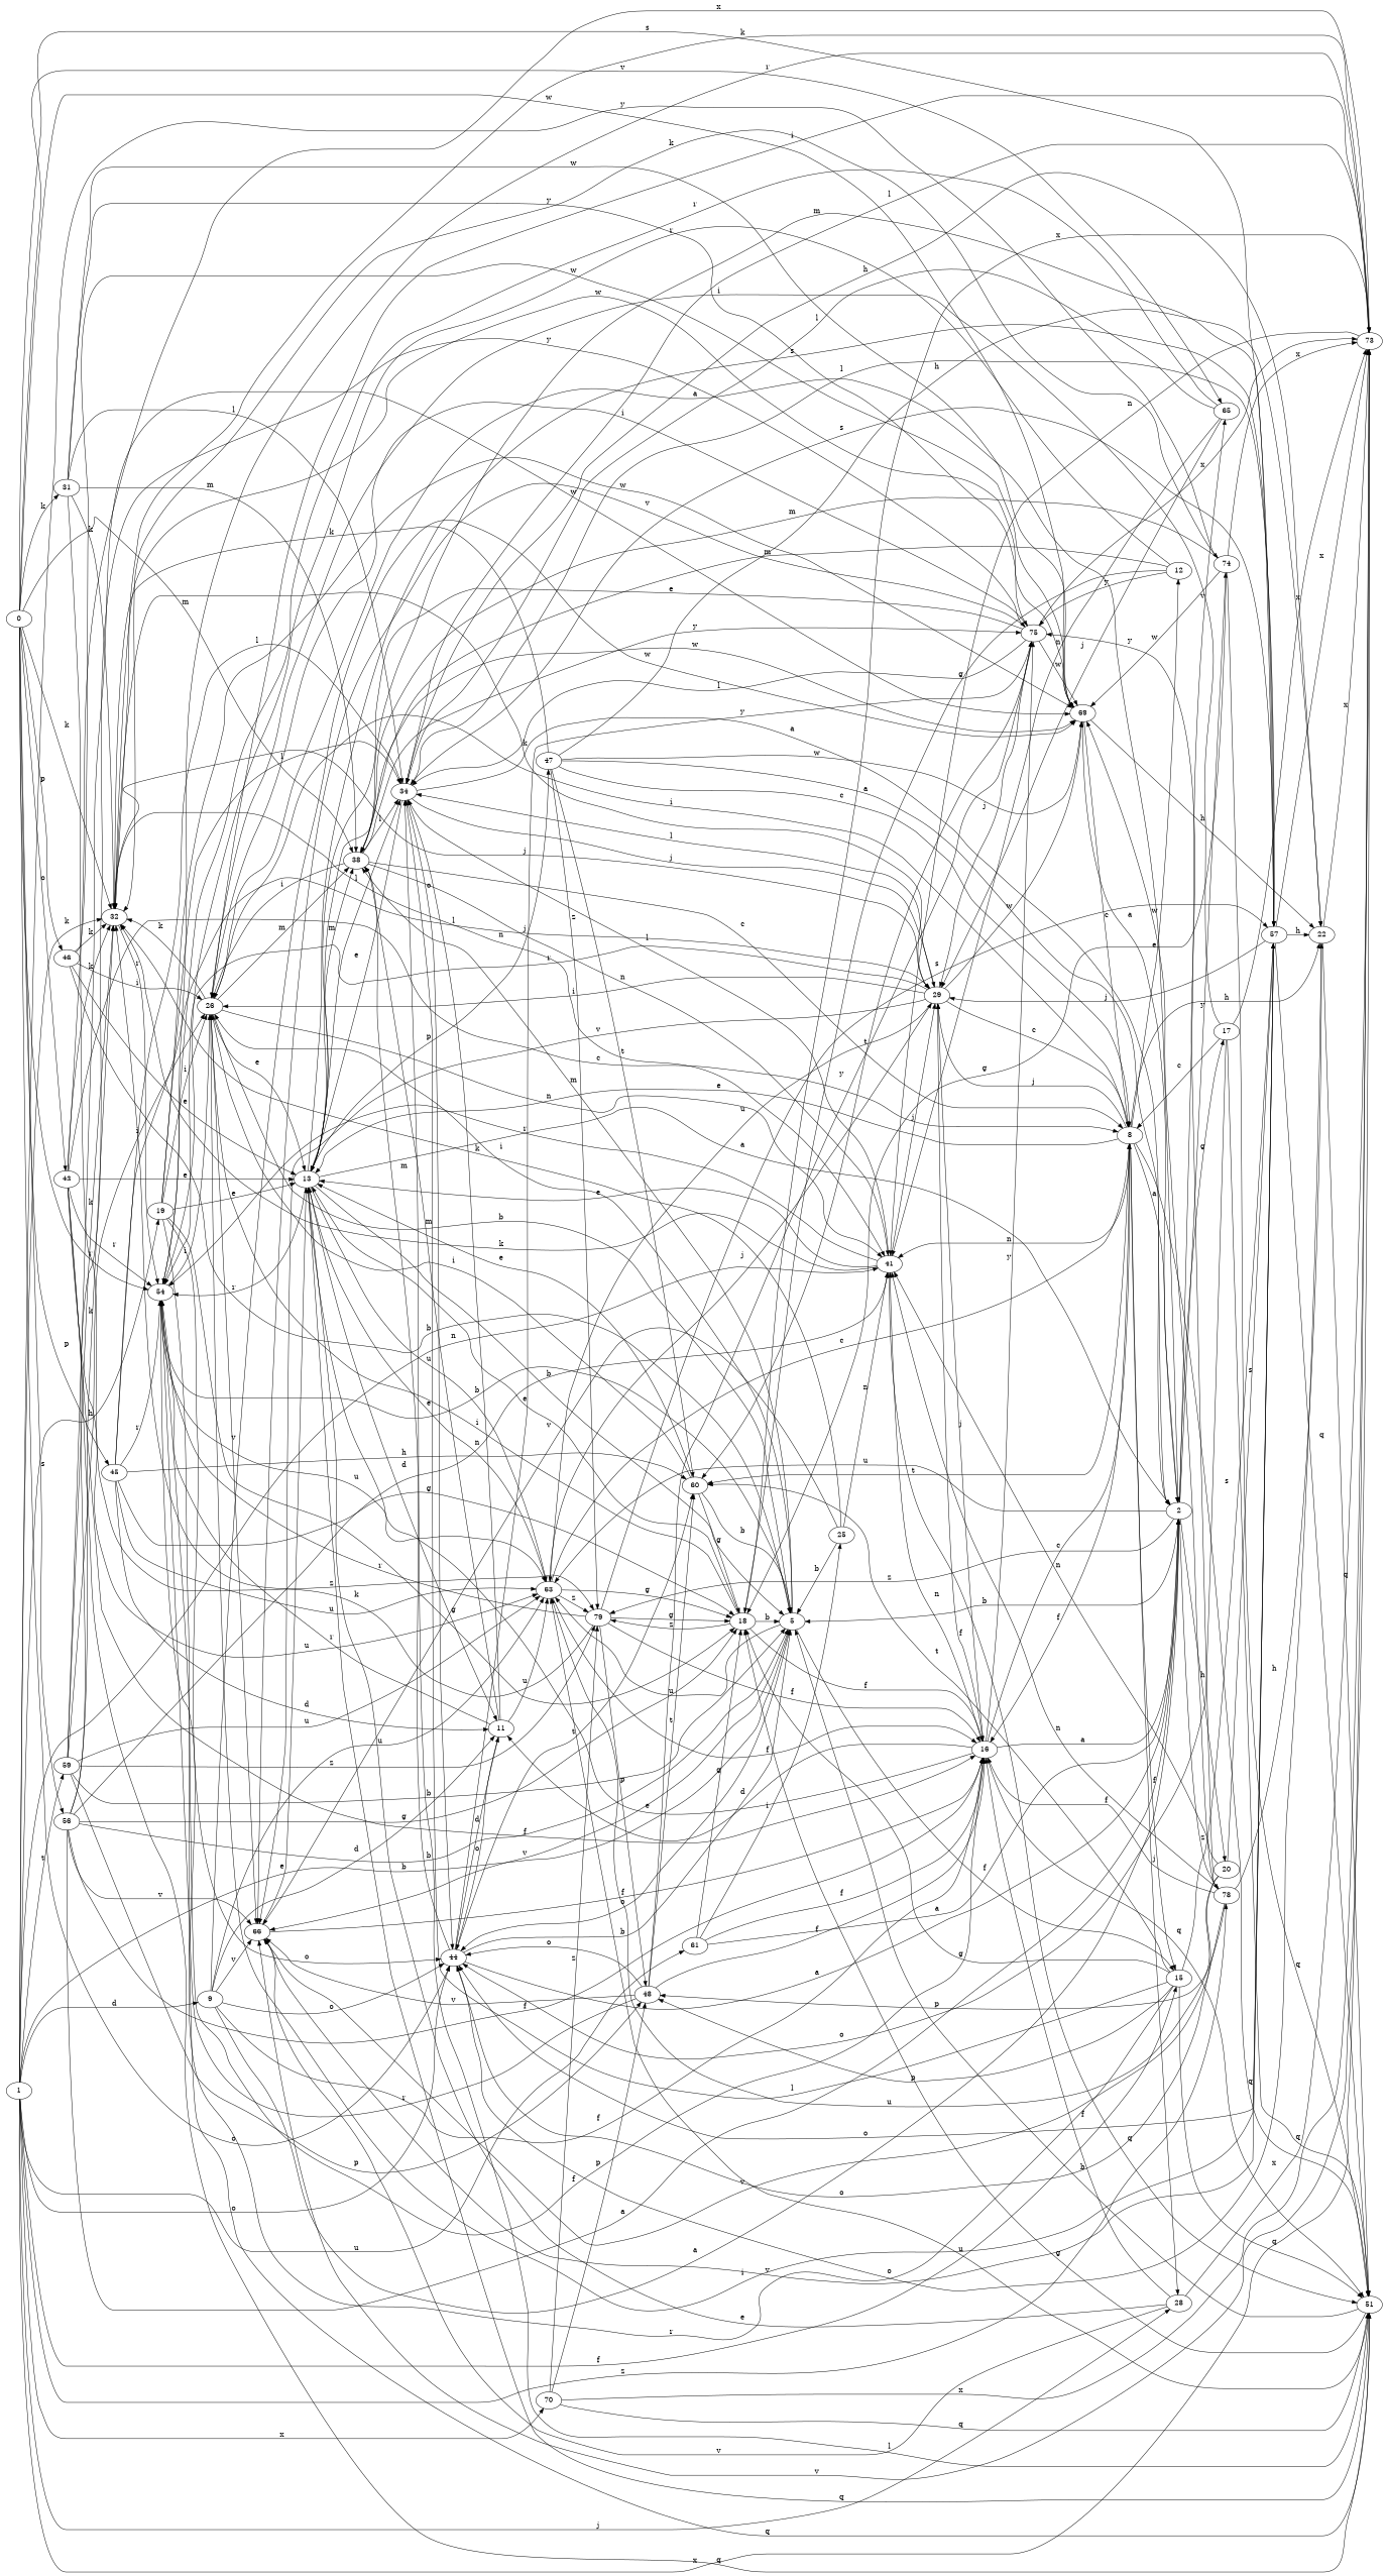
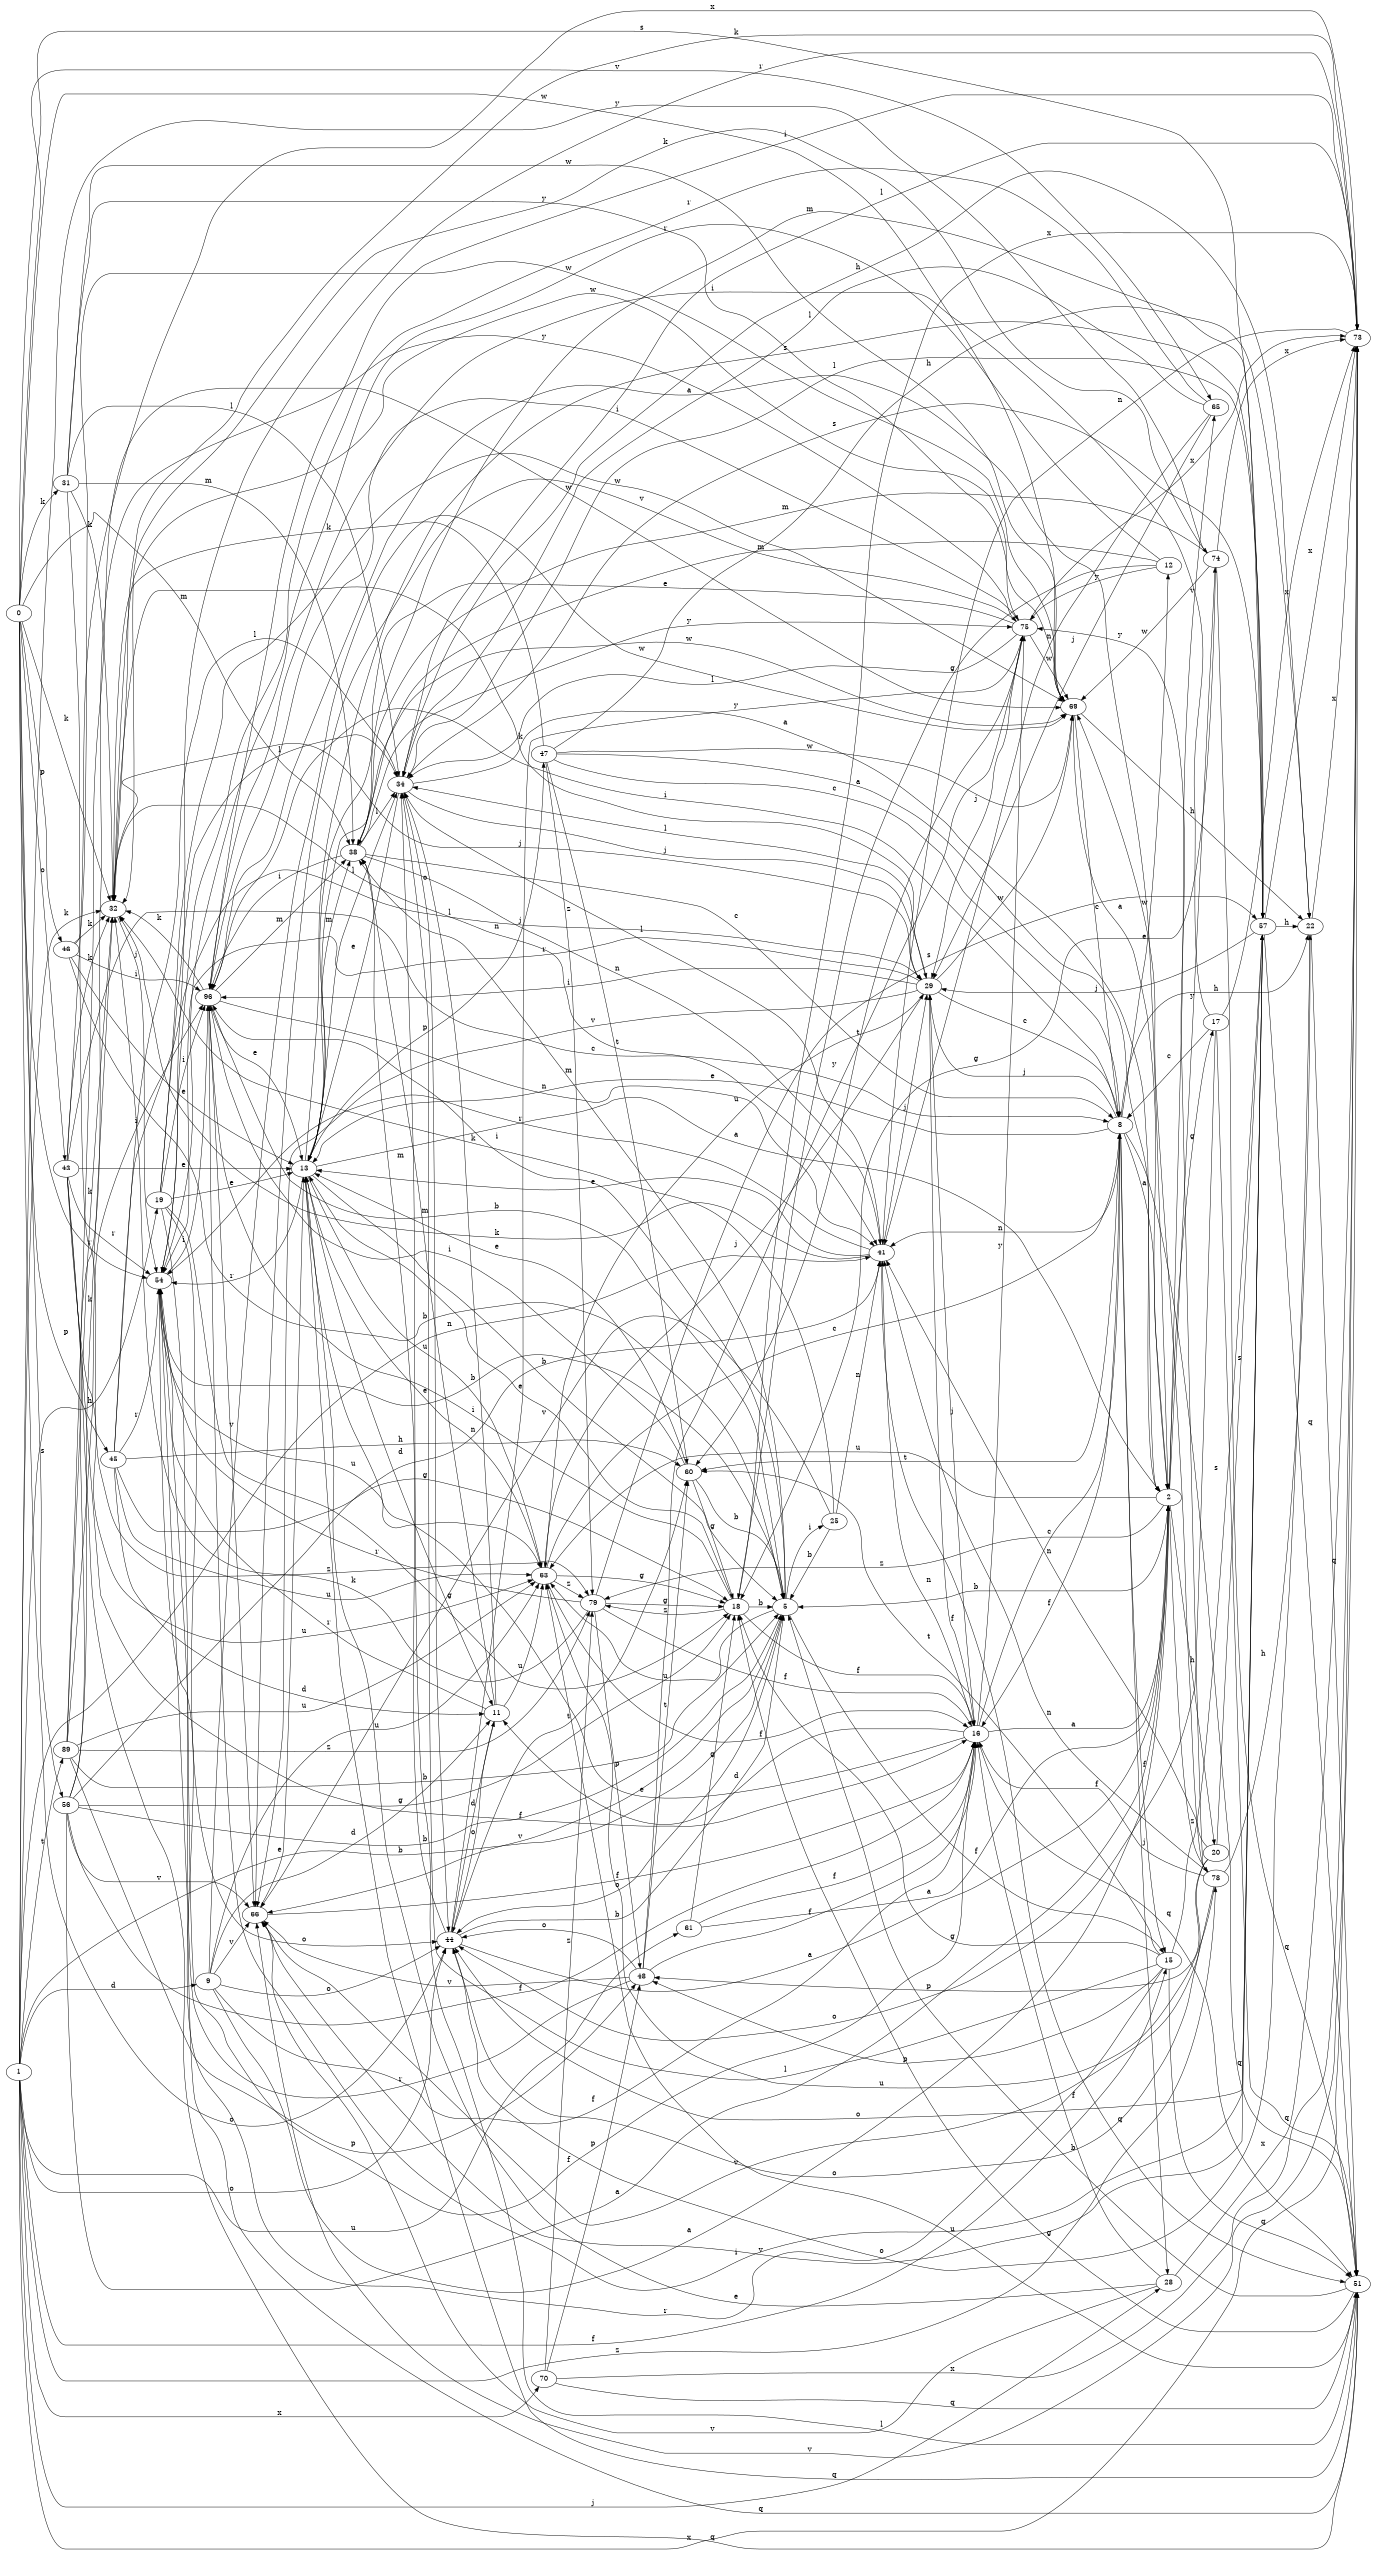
  strict digraph {
    rankdir=LR
    0
    31
    32
    38
    43
    44
    45
    46
    54
    56
    57
    65
    69
    79
    34
    75
    41
    29
-   26
+   26 [label=96]
    8
    73
    63
    13
    16
    51
    5
    2
    60
    11
    18
    66
    22
    1
    9
    15
    19
    28
-   59
+   59 [label=89]
    61
    70
    74
    78
    25
    48
    17
    20
    12
    47
    0 -> 31 [label=k]
    0 -> 32 [label=k]
    0 -> 38 [label=m]
    0 -> 43 [label=o]
    0 -> 44 [label=o]
    0 -> 45 [label=p]
    0 -> 46 [label=p]
    0 -> 54 [label=r]
    0 -> 56 [label=s]
    0 -> 57 [label=s]
    0 -> 65 [label=v]
    0 -> 69 [label=w]
    31 -> 32 [label=k]
    31 -> 38 [label=m]
    31 -> 69 [label=w]
    31 -> 79 [label=z]
    31 -> 34 [label=l]
    31 -> 75 [label=y]
-   32 -> 54 [label=r]
+   32 -> 54 [label=j]
    32 -> 69 [label=w]
    32 -> 41 [label=n]
    32 -> 29 [label=j]
    38 -> 34 [label=l]
    38 -> 75 [label=y]
    38 -> 41 [label=n]
    38 -> 26 [label=i]
    38 -> 8 [label=c]
    43 -> 32 [label=k]
    43 -> 54 [label=r]
    43 -> 8 [label=c]
    43 -> 73 [label=x]
    43 -> 63 [label=u]
    43 -> 13 [label=e]
    43 -> 16 [label=f]
    43 -> 51 [label=q]
    44 -> 38 [label=m]
    44 -> 75 [label=y]
    44 -> 5 [label=b]
    44 -> 2 [label=a]
    44 -> 60 [label=t]
    44 -> 11 [label=d]
    45 -> 54 [label=r]
    45 -> 34 [label=l]
    45 -> 29 [label=j]
    45 -> 63 [label=u]
    45 -> 60 [label=h]
    45 -> 11 [label=d]
    45 -> 18 [label=g]
    46 -> 32 [label=k]
    46 -> 69 [label=w]
    46 -> 26 [label=i]
    46 -> 13 [label=e]
    46 -> 5 [label=b]
    54 -> 26 [label=i]
    54 -> 63 [label=u]
    54 -> 51 [label=q]
    54 -> 5 [label=b]
    56 -> 32 [label=k]
    56 -> 75 [label=y]
    56 -> 41 [label=n]
    56 -> 16 [label=f]
    56 -> 5 [label=b]
    56 -> 2 [label=a]
    56 -> 18 [label=g]
    56 -> 66 [label=v]
    57 -> 38 [label=m]
    57 -> 44 [label=o]
    57 -> 34 [label=l]
    57 -> 29 [label=j]
    57 -> 26 [label=i]
    57 -> 73 [label=x]
    57 -> 51 [label=q]
    57 -> 66 [label=v]
    57 -> 22 [label=h]
    65 -> 54 [label=r]
    65 -> 34 [label=l]
    65 -> 41 [label=n]
    65 -> 29 [label=j]
    69 -> 8 [label=c]
    69 -> 2 [label=a]
    69 -> 22 [label=h]
    79 -> 32 [label=k]
    79 -> 54 [label=r]
    79 -> 57 [label=s]
    79 -> 16 [label=f]
    79 -> 18 [label=g]
    79 -> 48 [label=p]
    34 -> 44 [label=o]
    34 -> 57 [label=s]
    34 -> 29 [label=j]
    34 -> 13 [label=e]
    34 -> 2 [label=a]
    34 -> 22 [label=h]
    75 -> 69 [label=w]
    75 -> 34 [label=l]
    75 -> 29 [label=j]
    75 -> 26 [label=i]
    75 -> 73 [label=x]
    75 -> 13 [label=e]
    75 -> 60 [label=t]
    75 -> 66 [label=v]
    41 -> 32 [label=k]
    41 -> 54 [label=r]
    41 -> 34 [label=l]
    41 -> 29 [label=j]
    41 -> 13 [label=e]
    41 -> 51 [label=q]
    29 -> 32 [label=k]
    29 -> 54 [label=r]
    29 -> 69 [label=w]
    29 -> 34 [label=l]
    29 -> 26 [label=i]
    29 -> 8 [label=c]
    29 -> 63 [label=u]
    29 -> 16 [label=f]
    29 -> 66 [label=v]
    26 -> 32 [label=k]
    26 -> 38 [label=m]
    26 -> 41 [label=n]
    26 -> 13 [label=e]
    26 -> 5 [label=b]
    26 -> 2 [label=a]
    26 -> 66 [label=v]
    8 -> 41 [label=n]
    8 -> 29 [label=j]
    8 -> 26 [label=i]
    8 -> 13 [label=e]
    8 -> 16 [label=f]
    8 -> 51 [label=q]
    8 -> 2 [label=a]
    8 -> 60 [label=t]
    8 -> 22 [label=h]
    8 -> 15 [label=f]
    8 -> 28 [label=j]
    8 -> 12 [label=e]
    73 -> 32 [label=k]
    73 -> 54 [label=r]
    73 -> 34 [label=l]
    73 -> 41 [label=n]
    73 -> 26 [label=i]
    73 -> 66 [label=v]
    63 -> 79 [label=z]
    63 -> 29 [label=j]
    63 -> 8 [label=c]
    63 -> 13 [label=e]
    63 -> 16 [label=f]
    63 -> 18 [label=g]
    13 -> 38 [label=m]
    13 -> 54 [label=r]
    13 -> 57 [label=s]
    13 -> 69 [label=w]
    13 -> 34 [label=l]
    13 -> 63 [label=u]
    13 -> 51 [label=q]
    13 -> 5 [label=b]
    13 -> 2 [label=a]
    13 -> 11 [label=d]
    13 -> 47 [label=p]
    16 -> 75 [label=y]
    16 -> 41 [label=n]
    16 -> 29 [label=j]
    16 -> 8 [label=c]
    16 -> 13 [label=e]
    16 -> 51 [label=q]
    16 -> 2 [label=a]
    16 -> 11 [label=d]
    51 -> 34 [label=l]
    51 -> 63 [label=u]
    51 -> 5 [label=b]
    51 -> 18 [label=g]
    5 -> 38 [label=m]
    5 -> 44 [label=o]
    5 -> 26 [label=i]
    5 -> 63 [label=u]
    5 -> 66 [label=v]
    5 -> 15 [label=f]
-   61 -> 25 [label=i]
+   5 -> 25 [label=i]
    2 -> 65 [label=v]
    2 -> 79 [label=z]
    2 -> 63 [label=u]
    2 -> 5 [label=b]
    2 -> 74 [label=y]
    2 -> 78 [label=z]
    2 -> 17 [label=g]
    2 -> 20 [label=h]
    60 -> 26 [label=i]
    60 -> 13 [label=e]
    60 -> 5 [label=b]
    60 -> 18 [label=g]
    11 -> 38 [label=m]
    11 -> 44 [label=o]
    11 -> 54 [label=r]
    11 -> 34 [label=l]
    11 -> 63 [label=u]
    18 -> 79 [label=z]
    18 -> 26 [label=i]
    18 -> 73 [label=x]
    18 -> 13 [label=e]
    18 -> 16 [label=f]
    18 -> 5 [label=b]
    66 -> 13 [label=e]
    66 -> 16 [label=f]
    22 -> 44 [label=o]
    22 -> 73 [label=x]
    22 -> 51 [label=q]
    1 -> 32 [label=k]
    1 -> 44 [label=o]
    1 -> 41 [label=n]
    1 -> 73 [label=x]
    1 -> 5 [label=b]
    1 -> 9 [label=d]
    1 -> 15 [label=f]
    1 -> 19 [label=h]
    1 -> 28 [label=j]
    1 -> 59 [label=t]
    1 -> 61 [label=u]
    1 -> 70 [label=x]
    1 -> 74 [label=y]
    1 -> 78 [label=z]
    9 -> 44 [label=o]
    9 -> 69 [label=w]
    9 -> 63 [label=u]
    9 -> 16 [label=f]
    9 -> 2 [label=a]
    9 -> 11 [label=d]
    9 -> 66 [label=v]
    15 -> 54 [label=r]
    15 -> 57 [label=s]
    15 -> 34 [label=l]
    15 -> 51 [label=q]
    15 -> 60 [label=t]
    15 -> 18 [label=g]
    15 -> 48 [label=p]
    19 -> 44 [label=o]
    19 -> 69 [label=w]
    19 -> 34 [label=l]
    19 -> 26 [label=i]
    19 -> 13 [label=e]
    19 -> 16 [label=f]
    19 -> 18 [label=g]
    28 -> 73 [label=x]
    28 -> 13 [label=e]
    28 -> 16 [label=f]
    28 -> 66 [label=v]
    59 -> 32 [label=k]
    59 -> 69 [label=w]
    59 -> 79 [label=z]
    59 -> 26 [label=i]
    59 -> 63 [label=u]
    59 -> 5 [label=b]
    59 -> 48 [label=p]
    61 -> 16 [label=f]
    61 -> 2 [label=a]
    61 -> 18 [label=g]
    70 -> 79 [label=z]
    70 -> 73 [label=x]
    70 -> 51 [label=q]
    70 -> 48 [label=p]
    74 -> 32 [label=k]
    74 -> 38 [label=m]
    74 -> 69 [label=w]
    74 -> 73 [label=x]
    74 -> 51 [label=q]
    74 -> 18 [label=g]
    78 -> 44 [label=o]
    78 -> 69 [label=w]
    78 -> 75 [label=y]
    78 -> 41 [label=n]
    78 -> 63 [label=u]
    78 -> 16 [label=f]
    78 -> 22 [label=h]
    25 -> 32 [label=k]
    25 -> 41 [label=n]
    25 -> 5 [label=b]
    25 -> 66 [label=v]
    48 -> 44 [label=o]
    48 -> 54 [label=r]
    48 -> 75 [label=y]
    48 -> 16 [label=f]
    48 -> 60 [label=t]
    48 -> 66 [label=v]
    17 -> 44 [label=o]
    17 -> 26 [label=i]
    17 -> 8 [label=c]
    17 -> 73 [label=x]
    17 -> 51 [label=q]
    20 -> 57 [label=s]
    20 -> 41 [label=n]
    20 -> 66 [label=v]
    20 -> 48 [label=p]
    12 -> 38 [label=m]
    12 -> 54 [label=r]
    12 -> 75 [label=y]
    12 -> 18 [label=g]
    47 -> 32 [label=k]
    47 -> 69 [label=w]
    47 -> 79 [label=z]
    47 -> 8 [label=c]
    47 -> 2 [label=a]
    47 -> 60 [label=t]
    47 -> 22 [label=h]
  }
